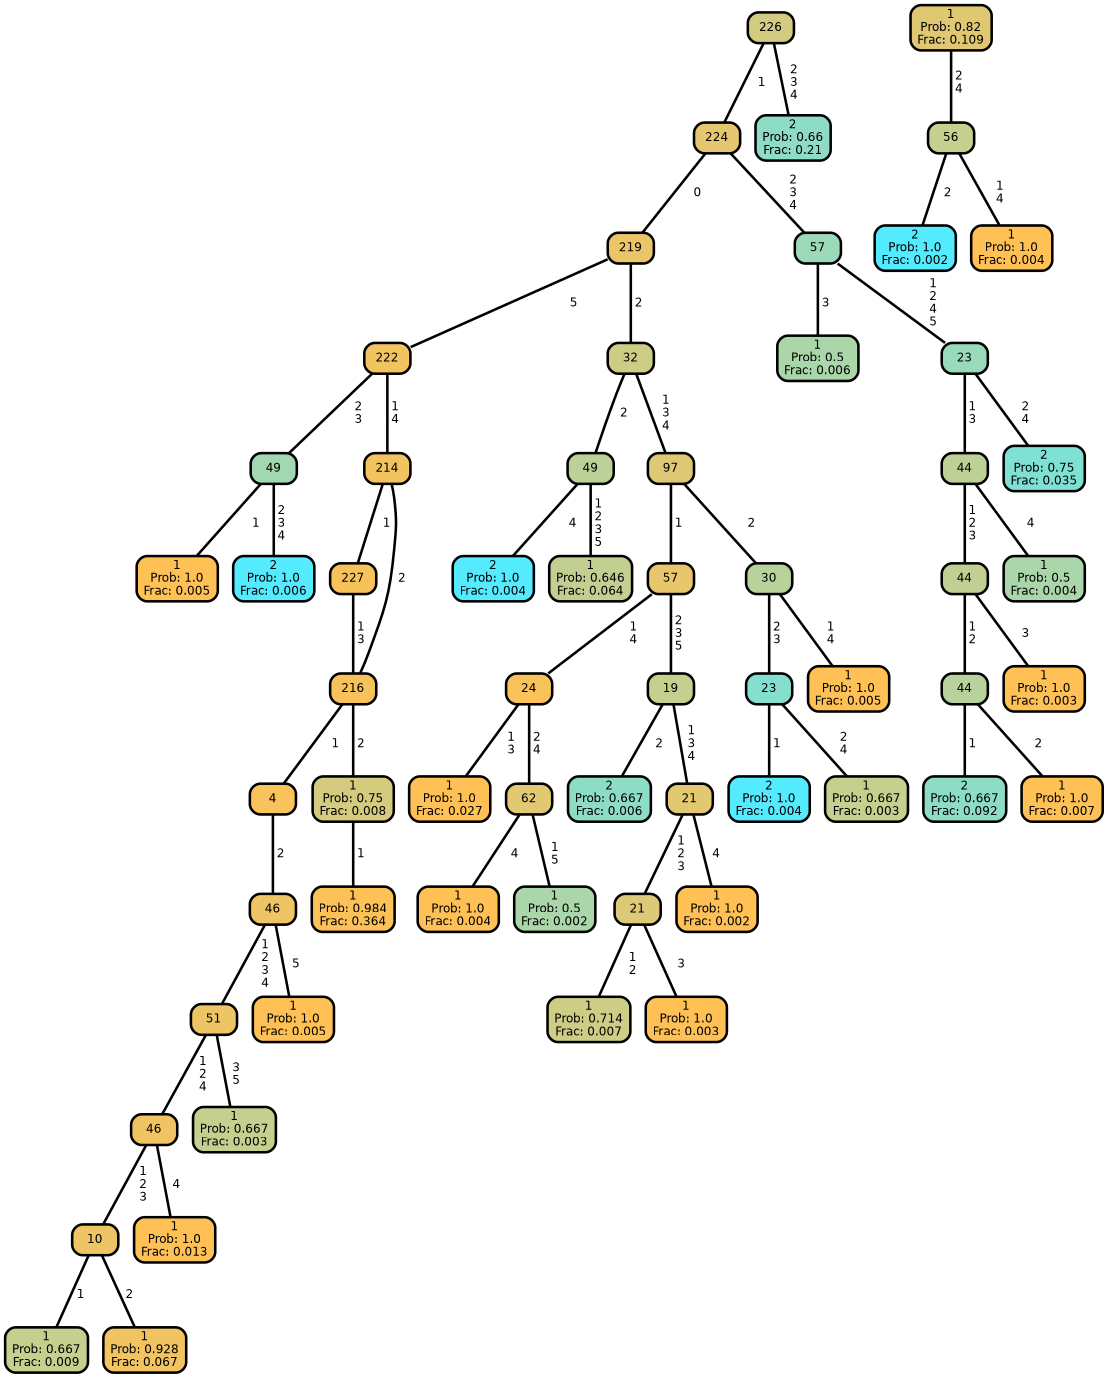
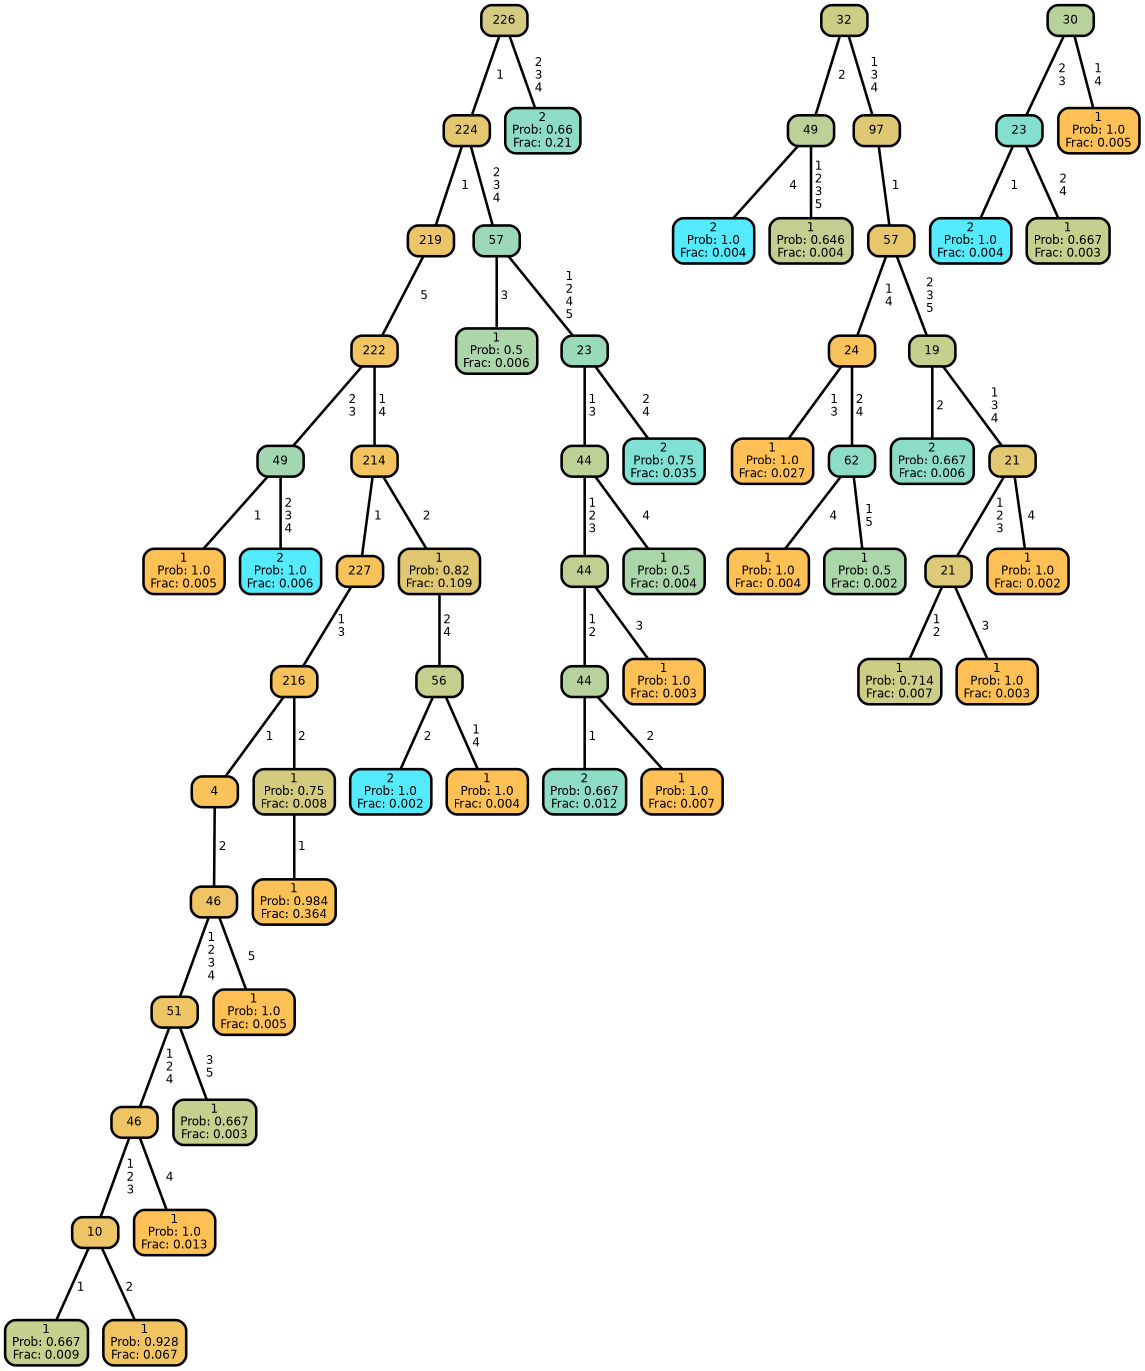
  graph {
    ranksep="0 equally"
    splines=straight
    node [color=black fillcolor="#ffc155" fontcolor=black fontname=helvetica penwidth=3 shape=box style="filled, rounded"]
    edge [color=black fontname=helvetica penwidth=3]
    n1 [label="1\nProb: 1.0\nFrac: 0.005"]
    n2 [fillcolor="#a2d7b1" label=49]
    n3 [fillcolor="#55ebff" label="2\nProb: 1.0\nFrac: 0.006"]
    n4 [fillcolor="#f2c461" label=222]
    n5 [fillcolor="#f3c360" label=214]
    n6 [fillcolor="#f8c25b" label=227]
    n7 [fillcolor="#e0c873" label="1\nProb: 0.82\nFrac: 0.109"]
    n8 [fillcolor="#fcc157" label="1\nProb: 0.984\nFrac: 0.364"]
    n9 [fillcolor="#f9c25a" label=4]
    n10 [fillcolor="#efc464" label=46]
    n11 [fillcolor="#eec565" label=51]
    n12 [label="1\nProb: 1.0\nFrac: 0.005"]
    n13 [fillcolor="#c6cf8d" label="1\nProb: 0.667\nFrac: 0.009"]
    n14 [fillcolor="#edc566" label=10]
    n15 [fillcolor="#f2c461" label="1\nProb: 0.928\nFrac: 0.067"]
    n16 [fillcolor="#f0c463" label=46]
    n17 [label="1\nProb: 1.0\nFrac: 0.013"]
    n18 [fillcolor="#c6cf8d" label="1\nProb: 0.667\nFrac: 0.003"]
    n19 [fillcolor="#f8c25b" label=216]
    n20 [fillcolor="#d4cb7f" label="1\nProb: 0.75\nFrac: 0.008"]
    n21 [fillcolor="#c6cf8d" label=56]
    n22 [fillcolor="#55ebff" label="2\nProb: 1.0\nFrac: 0.002"]
    n23 [label="1\nProb: 1.0\nFrac: 0.004"]
    n24 [fillcolor="#ebc568" label=219]
    n25 [fillcolor="#cdcd86" label=32]
    n26 [fillcolor="#bcd197" label=49]
    n27 [fillcolor="#dfc874" label=97]
    n28 [fillcolor="#55ebff" label="2\nProb: 1.0\nFrac: 0.004"]
-   n29 [fillcolor="#c2cf91" label="1\nProb: 0.646\nFrac: 0.064"]
+   n29 [fillcolor="#c2cf91" label="1\nProb: 0.646\nFrac: 0.004"]
    n30 [fillcolor="#e8c66b" label=57]
    n31 [fillcolor="#b8d29b" label=30]
    n32 [label="1\nProb: 1.0\nFrac: 0.027"]
    n33 [fillcolor="#fac25a" label=24]
-   n34 [fillcolor="#e2c871" label=62]
+   n34 [fillcolor="#8dddc6" label=62]
    n35 [label="1\nProb: 1.0\nFrac: 0.004"]
    n36 [fillcolor="#aad6aa" label="1\nProb: 0.5\nFrac: 0.002"]
    n37 [fillcolor="#c6cf8d" label=19]
    n38 [fillcolor="#8dddc6" label="2\nProb: 0.667\nFrac: 0.006"]
    n39 [fillcolor="#e2c871" label=21]
    n40 [fillcolor="#ddc977" label=21]
    n41 [label="1\nProb: 1.0\nFrac: 0.002"]
    n42 [fillcolor="#cecd85" label="1\nProb: 0.714\nFrac: 0.007"]
    n43 [label="1\nProb: 1.0\nFrac: 0.003"]
    n44 [fillcolor="#85dfce" label=23]
    n45 [label="1\nProb: 1.0\nFrac: 0.005"]
    n46 [fillcolor="#55ebff" label="2\nProb: 1.0\nFrac: 0.004"]
    n47 [fillcolor="#c6cf8d" label="1\nProb: 0.667\nFrac: 0.003"]
    n48 [fillcolor="#e4c76f" label=224]
    n49 [fillcolor="#9bd9b9" label=57]
    n50 [fillcolor="#aad6aa" label="1\nProb: 0.5\nFrac: 0.006"]
    n51 [fillcolor="#99daba" label=23]
    n52 [fillcolor="#bdd196" label=44]
    n53 [fillcolor="#7fe0d4" label="2\nProb: 0.75\nFrac: 0.035"]
-   n54 [fillcolor="#8dddc6" label="2\nProb: 0.667\nFrac: 0.092"]
+   n54 [fillcolor="#8dddc6" label="2\nProb: 0.667\nFrac: 0.012"]
    n55 [fillcolor="#b7d29c" label=44]
    n56 [label="1\nProb: 1.0\nFrac: 0.007"]
    n57 [fillcolor="#c1d092" label=44]
    n58 [label="1\nProb: 1.0\nFrac: 0.003"]
    n59 [fillcolor="#aad6aa" label="1\nProb: 0.5\nFrac: 0.004"]
    n60 [fillcolor="#d2cb81" label=226]
    n61 [fillcolor="#8edcc5" label="2\nProb: 0.66\nFrac: 0.21"]
    subgraph sub_1 {
      rank=same
    }
    n2 -- n1 [label=" 1"]
    n2 -- n3 [label=" 2\n 3\n 4"]
    n4 -- n2 [label=" 2\n 3"]
    n4 -- n5 [label=" 1\n 4"]
    n5 -- n6 [label=" 1"]
-   n5 -- n19 [label=" 2"]
+   n5 -- n7 [label=" 2"]
    n6 -- n19 [label=" 1\n 3"]
    n7 -- n21 [label=" 2\n 4"]
    n9 -- n10 [label=" 2"]
    n10 -- n11 [label=" 1\n 2\n 3\n 4"]
    n10 -- n12 [label=" 5"]
    n11 -- n16 [label=" 1\n 2\n 4"]
    n11 -- n18 [label=" 3\n 5"]
    n14 -- n13 [label=" 1"]
    n14 -- n15 [label=" 2"]
    n16 -- n14 [label=" 1\n 2\n 3"]
    n16 -- n17 [label=" 4"]
    n19 -- n9 [label=" 1"]
    n19 -- n20 [label=" 2"]
    n20 -- n8 [label=" 1"]
    n21 -- n22 [label=" 2"]
    n21 -- n23 [label=" 1\n 4"]
    n24 -- n4 [label=" 5"]
-   n24 -- n25 [label=" 2"]
    n25 -- n26 [label=" 2"]
    n25 -- n27 [label=" 1\n 3\n 4"]
    n26 -- n28 [label=" 4"]
    n26 -- n29 [label=" 1\n 2\n 3\n 5"]
    n27 -- n30 [label=" 1"]
-   n27 -- n31 [label=" 2"]
    n30 -- n33 [label=" 1\n 4"]
    n30 -- n37 [label=" 2\n 3\n 5"]
    n31 -- n44 [label=" 2\n 3"]
    n31 -- n45 [label=" 1\n 4"]
    n33 -- n32 [label=" 1\n 3"]
    n33 -- n34 [label=" 2\n 4"]
    n34 -- n35 [label=" 4"]
    n34 -- n36 [label=" 1\n 5"]
    n37 -- n38 [label=" 2"]
    n37 -- n39 [label=" 1\n 3\n 4"]
    n39 -- n40 [label=" 1\n 2\n 3"]
    n39 -- n41 [label=" 4"]
    n40 -- n42 [label=" 1\n 2"]
    n40 -- n43 [label=" 3"]
    n44 -- n46 [label=" 1"]
    n44 -- n47 [label=" 2\n 4"]
-   n48 -- n24 [label=" 0"]
+   n48 -- n24 [label=" 1"]
    n48 -- n49 [label=" 2\n 3\n 4"]
    n49 -- n50 [label=" 3"]
    n49 -- n51 [label=" 1\n 2\n 4\n 5"]
    n51 -- n52 [label=" 1\n 3"]
    n51 -- n53 [label=" 2\n 4"]
    n52 -- n57 [label=" 1\n 2\n 3"]
    n52 -- n59 [label=" 4"]
    n55 -- n54 [label=" 1"]
    n55 -- n56 [label=" 2"]
    n57 -- n55 [label=" 1\n 2"]
    n57 -- n58 [label=" 3"]
    n60 -- n48 [label=" 1"]
    n60 -- n61 [label=" 2\n 3\n 4"]
  }
